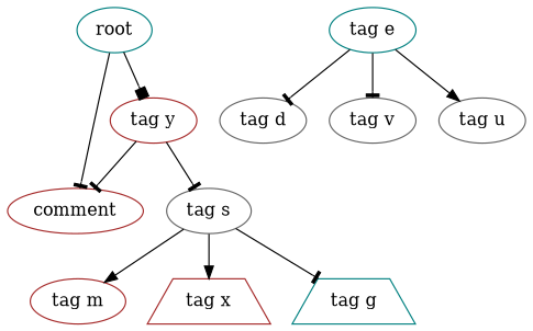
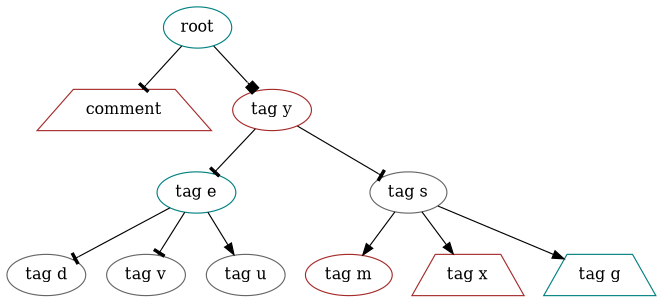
  digraph {
    node [color=brown shape=ellipse]
    edge [arrowhead=tee]
    n1 [color=teal label=root]
-   n2 [label=comment]
+   n2 [label=comment shape=trapezium]
    n3 [label="tag y"]
    n4 [color=teal label="tag e"]
    n5 [color=gray40 label="tag s"]
    n6 [color=gray40 label="tag d"]
    n7 [color=gray40 label="tag v"]
    n8 [color=gray40 label="tag u"]
    n9 [label="tag m"]
    n10 [label="tag x" shape=trapezium]
    n11 [color=teal label="tag g" shape=trapezium]
    n1 -> n2
    n1 -> n3 [arrowhead=box]
-   n3 -> n2
+   n3 -> n4
    n3 -> n5
    n4 -> n6
    n4 -> n7
    n4 -> n8 [arrowhead=normal]
    n5 -> n9 [arrowhead=normal]
    n5 -> n10 [arrowhead=normal]
-   n5 -> n11
+   n5 -> n11 [arrowhead=normal]
  }
